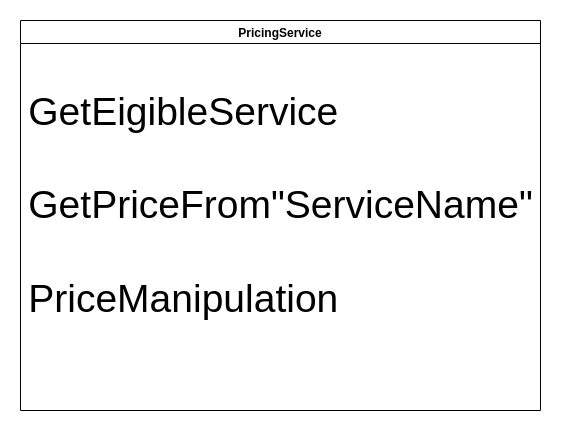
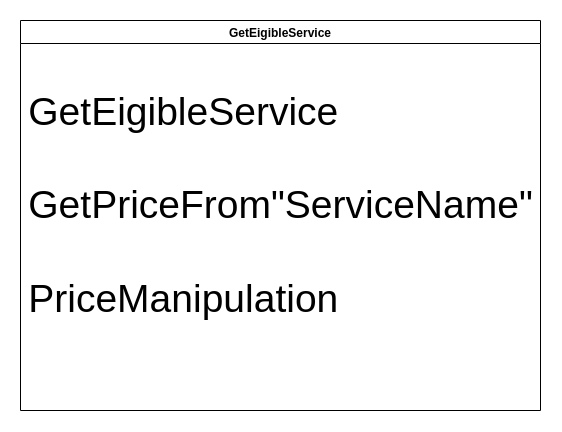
  <mxCell id="0" />
  <mxCell id="1" parent="0" />
- <mxCell id="2" value="PricingService" style="swimlane;" parent="1" vertex="1"><mxGeometry x="20" y="20" width="520" height="390" as="geometry" /></mxCell>
+ <mxCell id="2" value="GetEigibleService" style="swimlane;" parent="1" vertex="1"><mxGeometry x="20" y="20" width="520" height="390" as="geometry" /></mxCell>
  <mxCell id="3" value="&lt;div style=&quot;text-align: left ; font-size: 39px&quot;&gt;&lt;font style=&quot;font-size: 39px&quot;&gt;GetEigibleService&lt;/font&gt;&lt;/div&gt;&lt;div style=&quot;text-align: left ; font-size: 39px&quot;&gt;&lt;font style=&quot;font-size: 39px&quot;&gt;&lt;br&gt;&lt;/font&gt;&lt;/div&gt;&lt;div style=&quot;text-align: left ; font-size: 39px&quot;&gt;&lt;span&gt;&lt;font style=&quot;font-size: 39px&quot;&gt;GetPriceFrom&quot;ServiceName&quot;&lt;/font&gt;&lt;/span&gt;&lt;/div&gt;&lt;div style=&quot;text-align: left ; font-size: 39px&quot;&gt;&lt;span&gt;&lt;font style=&quot;font-size: 39px&quot;&gt;&lt;br&gt;&lt;/font&gt;&lt;/span&gt;&lt;/div&gt;&lt;div style=&quot;text-align: left ; font-size: 39px&quot;&gt;&lt;font style=&quot;font-size: 39px&quot;&gt;PriceManipulation&lt;/font&gt;&lt;/div&gt;" style="text;html=1;align=center;verticalAlign=middle;resizable=0;points=[];autosize=1;strokeColor=none;fillColor=none;fontSize=36;" parent="2" vertex="1"><mxGeometry y="75" width="520" height="220" as="geometry" /></mxCell>
